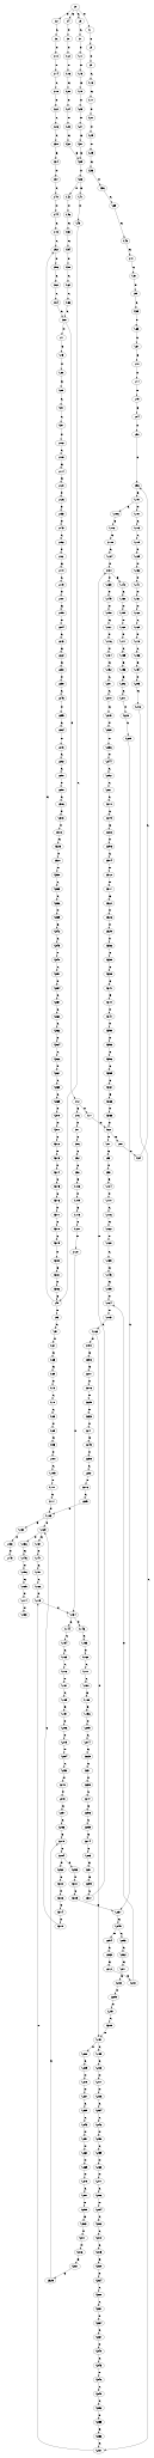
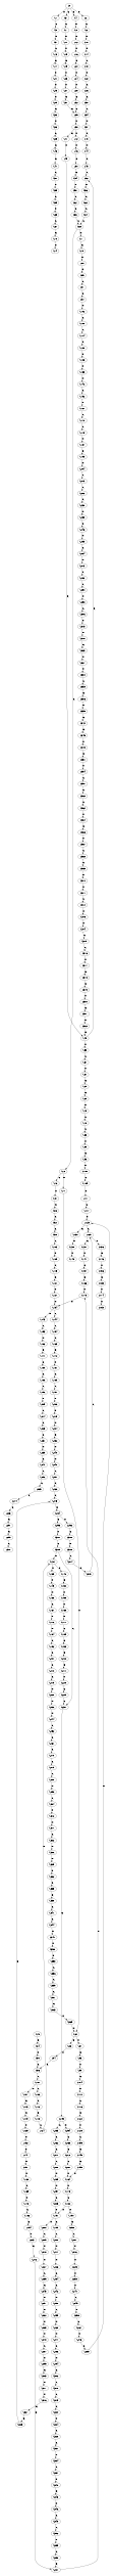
  strict digraph {
    S0
    S1
    S2
    S3
    S4
    S5
    S6
    S7
    S8
    S9
    S10
    S11
    S12
    S13
    S14
    S15
    S16
    S17
    S18
    S19
    S20
    S21
    S22
    S23
    S24
    S25
    S26
    S27
    S28
    S29
    S30
    S31
    S32
    S33
    S34
    S35
    S36
    S37
    S38
    S39
    S40
    S41
    S42
    S43
    S44
    S45
    S46
    S47
    S48
    S49
    S50
    S51
    S52
    S53
    S54
    S55
    S56
    S57
    S58
    S59
    S60
    S61
    S62
    S63
    S64
    S65
    S66
    S67
    S68
    S69
    S70
    S71
    S72
    S73
    S74
    S75
    S76
    S77
    S78
    S79
    S80
    S81
    S82
    S83
    S84
    S85
    S86
    S87
    S88
    S89
    S90
    S91
    S92
    S93
    S94
    S95
    S96
    S97
    S98
    S99
    S100
    S101
    S102
    S103
    S104
    S105
    S106
    S107
    S108
    S109
    S110
    S111
    S112
    S113
    S114
    S115
    S116
    S117
    S118
    S119
    S120
    S121
    S122
    S123
    S124
    S125
    S126
    S127
    S128
    S129
    S130
    S131
    S132
    S133
    S134
    S135
    S136
    S137
    S138
    S139
    S140
    S141
    S142
    S143
    S144
    S145
    S146
    S147
    S148
    S149
    S150
    S151
    S152
    S153
    S154
    S155
    S156
    S157
    S158
    S159
    S160
    S161
    S162
    S163
    S164
    S165
    S166
    S167
    S168
    S169
    S170
    S171
    S172
    S173
    S174
    S175
    S176
    S177
    S178
    S179
    S180
    S181
    S182
    S183
    S184
    S185
    S186
    S187
    S188
    S189
    S190
    S191
    S192
    S193
    S194
    S195
    S196
    S197
    n199 [label=S898]
    S199
    S200
    S201
    S202
    S203
    S204
    S205
    S206
    S207
    S208
    S209
    S210
    S211
    S212
    S213
    S214
    S215
    S216
    S217
    S218
    S219
    S220
    S221
    S222
    S223
    S224
    S225
    S226
    S227
    S228
    S229
    S230
    S231
    S232
    S233
    S234
    S235
    S236
    S237
    S238
    S239
    S240
    S241
    S242
    S243
    S244
    S245
    S246
    S247
    S248
    S249
    S250
    S251
    S252
    S253
    S254
    S255
    S256
    S257
    S258
    S259
    S260
    S261
    S262
    S263
    S264
    S265
    S266
    S267
    S268
    S269
    S270
    S271
    S272
    S273
    S274
    S275
    S276
    S277
    S278
    S279
    S280
    S281
    S282
    S283
    S284
    S285
    S286
    S287
    S288
    S289
    S290
    S291
    S292
    S293
    S294
    S295
    S296
    S297
    S298
    S299
    S300
    S301
    S302
    S303
    S304
    S305
    S306
    S307
    S308
    S309
    S310
    S311
    S312
    S313
    S314
    S315
    S316
    S317
    S318
    S319
    S320
    S321
    S322
    S323
    S324
    S325
    S326
    S327
    S328
    S329
    S330
    S331
    S332
    S333
    S334
    S335
    S336
    S337
    S338
    S339
    S340
    S341
    S342
    S343
    S344
    S345
    S346
    S347
    S348
    S349
    S350
    S351
    S352
    S353
    S354
    S355
    S356
    S357
    S358
    S359
    S360
    S361
    S362
    S363
    S364
    S365
    S366
    S367
    S368
    S369
    S370
    S371
    S372
    S373
    S374
    S375
    S376
    S377
    S378
    S379
    S380
    S381
    S382
    S0 -> S1 [label=A]
    S0 -> S2 [label=T]
    S0 -> S3 [label=C]
    S0 -> S4 [label=G]
    S1 -> S5 [label=G]
    S2 -> S6 [label=C]
    S3 -> S7 [label=C]
    S4 -> S8 [label=T]
    S5 -> S9 [label=T]
    S6 -> S10 [label=T]
    S7 -> S11 [label=T]
    S8 -> S12 [label=T]
    S9 -> S13 [label=C]
    S10 -> S14 [label=T]
    S11 -> S15 [label=T]
    S12 -> S16 [label=T]
    S13 -> S17 [label=G]
    S14 -> S18 [label=C]
    S15 -> S19 [label=G]
    S16 -> S20 [label=G]
    S17 -> S21 [label=T]
    S18 -> S22 [label=T]
    S19 -> S23 [label=T]
    S20 -> S24 [label=T]
    S21 -> S25 [label=A]
    S22 -> S26 [label=C]
    S23 -> S27 [label=A]
    S24 -> S28 [label=A]
    S25 -> S29 [label=A]
    S26 -> S30 [label=G]
    S27 -> S31 [label=G]
    S28 -> S32 [label=G]
    S29 -> S33 [label=G]
    S30 -> S34 [label=G]
    S31 -> S35 [label=G]
    S32 -> S35 [label=G]
    S33 -> S36 [label=A]
    S34 -> S37 [label=A]
    S35 -> S38 [label=A]
    S36 -> S39 [label=C]
    S37 -> S40 [label=G]
    S38 -> S41 [label=G]
    S38 -> S42 [label=A]
    S39 -> S43 [label=G]
    S40 -> S44 [label=A]
    S41 -> S45 [label=A]
    S42 -> S46 [label=A]
    S43 -> S47 [label=G]
    S44 -> S48 [label=G]
    S45 -> S49 [label=G]
    S46 -> S50 [label=G]
    S47 -> S51 [label=C]
    S48 -> S52 [label=G]
    S49 -> S52 [label=G]
    S49 -> S53 [label=T]
    S50 -> S54 [label=G]
    S51 -> S55 [label=T]
    S52 -> S56 [label=T]
    S53 -> S57 [label=C]
    S54 -> S58 [label=T]
    S55 -> S59 [label=C]
    S56 -> S60 [label=C]
    S57 -> S61 [label=A]
    S58 -> S62 [label=C]
    S59 -> S63 [label=T]
    S60 -> S64 [label=C]
    S61 -> S65 [label=G]
    S62 -> S66 [label=C]
    S63 -> S67 [label=C]
    S64 -> S68 [label=C]
    S65 -> S69 [label=G]
    S66 -> S68 [label=C]
    S67 -> S70 [label=G]
    S68 -> S71 [label=A]
    S68 -> S72 [label=G]
    S69 -> S73 [label=A]
    S70 -> S74 [label=A]
    S71 -> S75 [label=G]
    S72 -> S76 [label=G]
    S72 -> S77 [label=A]
    S73 -> S78 [label=C]
-   S74 -> S79 [label=A]
    S75 -> S80 [label=A]
    S76 -> S81 [label=A]
    S77 -> S82 [label=A]
    S78 -> S83 [label=C]
    S79 -> S84 [label=G]
    S80 -> S85 [label=G]
    S81 -> S86 [label=G]
    S82 -> S87 [label=A]
    S82 -> S88 [label=G]
    S83 -> S89 [label=A]
    S84 -> S90 [label=T]
    S85 -> S91 [label=C]
    S86 -> S92 [label=G]
    S87 -> S93 [label=G]
    S88 -> S94 [label=T]
    S89 -> S95 [label=G]
    S90 -> S96 [label=C]
    S91 -> S97 [label=C]
    S92 -> S98 [label=C]
    S93 -> S99 [label=T]
    S94 -> S96 [label=C]
    S95 -> S100 [label=T]
    S96 -> S101 [label=G]
    S97 -> S102 [label=A]
    S98 -> S103 [label=G]
    S99 -> S104 [label=G]
    S100 -> S105 [label=C]
    S101 -> S106 [label=C]
    S101 -> S107 [label=A]
    S102 -> S108 [label=C]
    S103 -> S109 [label=T]
    S104 -> S110 [label=T]
    S105 -> S111 [label=T]
    S106 -> S112 [label=G]
    S107 -> S113 [label=G]
    S108 -> S114 [label=G]
    S109 -> S115 [label=G]
    S110 -> S116 [label=C]
    S111 -> S117 [label=C]
    S112 -> S118 [label=G]
    S113 -> S119 [label=G]
    S114 -> S120 [label=G]
    S115 -> S121 [label=G]
    S116 -> S122 [label=G]
    S117 -> S123 [label=T]
    S118 -> S124 [label=C]
    S119 -> S125 [label=T]
    S120 -> S126 [label=T]
    S121 -> S127 [label=T]
    S122 -> S128 [label=T]
    S123 -> S129 [label=C]
    S123 -> S130 [label=G]
    S124 -> S131 [label=T]
    S125 -> S132 [label=A]
    S126 -> S133 [label=T]
    S127 -> S134 [label=A]
    S128 -> S135 [label=C]
    S129 -> S136 [label=T]
    S129 -> S137 [label=G]
    S130 -> S138 [label=T]
    S131 -> S139 [label=A]
    S131 -> S140 [label=G]
    S132 -> S141 [label=T]
    S133 -> S142 [label=A]
    S134 -> S143 [label=T]
    S134 -> S144 [label=C]
    S135 -> S145 [label=G]
    S136 -> S146 [label=G]
    S137 -> S147 [label=T]
    S138 -> S148 [label=A]
    S139 -> S149 [label=T]
    S140 -> S150 [label=G]
    S141 -> S151 [label=A]
    S142 -> S152 [label=C]
    S143 -> S153 [label=G]
    S144 -> S154 [label=C]
    S145 -> S155 [label=G]
    S146 -> S156 [label=A]
    S147 -> S157 [label=G]
    S149 -> S158 [label=A]
    S150 -> S159 [label=A]
    S151 -> S160 [label=A]
    S152 -> S161 [label=T]
    S153 -> S162 [label=A]
    S154 -> S163 [label=G]
    S155 -> S164 [label=A]
    S156 -> S165 [label=G]
    S157 -> S166 [label=G]
    S158 -> S167 [label=G]
    S159 -> S168 [label=A]
    S160 -> S169 [label=G]
    S161 -> S170 [label=G]
    S162 -> S171 [label=G]
    S163 -> S172 [label=G]
    S164 -> S173 [label=A]
    S165 -> S174 [label=T]
    S166 -> S175 [label=T]
    S167 -> S176 [label=T]
    S168 -> S177 [label=T]
    S169 -> S178 [label=T]
    S170 -> S179 [label=C]
    S171 -> S180 [label=C]
    S172 -> S181 [label=T]
    S173 -> S182 [label=C]
    S174 -> S183 [label=A]
    S175 -> S134 [label=A]
    S176 -> S184 [label=A]
    S177 -> S185 [label=G]
    S178 -> S186 [label=C]
    S179 -> S187 [label=A]
    S180 -> S188 [label=G]
    S181 -> S189 [label=G]
    S182 -> S190 [label=A]
    S182 -> S191 [label=T]
    S184 -> S192 [label=G]
    S185 -> S193 [label=G]
    S186 -> S194 [label=G]
    S187 -> S195 [label=G]
    S188 -> S196 [label=G]
    S189 -> S197 [label=G]
    S190 -> n199 [label=G]
    S191 -> S199 [label=G]
    S191 -> S200 [label=A]
    S192 -> S201 [label=C]
    S193 -> S202 [label=G]
    S194 -> S203 [label=T]
    S195 -> S204 [label=A]
    S196 -> S205 [label=T]
    S197 -> S206 [label=T]
    n199 -> S207 [label=G]
    S199 -> S208 [label=C]
    S200 -> S209 [label=C]
    S201 -> S210 [label=C]
    S202 -> S211 [label=G]
    S203 -> S212 [label=G]
    S204 -> S213 [label=C]
    S205 -> S214 [label=C]
    S206 -> S215 [label=T]
    S207 -> S216 [label=A]
    S208 -> S217 [label=A]
    S209 -> S218 [label=A]
    S210 -> S219 [label=G]
    S211 -> S220 [label=T]
    S212 -> S221 [label=G]
    S213 -> S222 [label=G]
    S214 -> S223 [label=G]
    S215 -> S224 [label=A]
    S216 -> S225 [label=A]
    S217 -> S226 [label=A]
    S218 -> S227 [label=A]
    S219 -> S228 [label=A]
    S220 -> S229 [label=C]
    S221 -> S175 [label=T]
    S222 -> S230 [label=G]
    S223 -> S231 [label=C]
    S224 -> S232 [label=G]
    S225 -> S233 [label=T]
    S226 -> S234 [label=C]
    S227 -> S235 [label=C]
    S228 -> S236 [label=A]
    S229 -> S237 [label=C]
    S230 -> S238 [label=A]
    S231 -> S239 [label=A]
    S232 -> S240 [label=A]
    S233 -> S241 [label=A]
    S234 -> S242 [label=C]
    S235 -> S243 [label=G]
    S236 -> S244 [label=A]
    S237 -> S245 [label=G]
    S238 -> S246 [label=C]
    S239 -> S247 [label=C]
    S240 -> S248 [label=A]
    S241 -> S249 [label=G]
    S242 -> S250 [label=A]
    S243 -> S251 [label=A]
    S244 -> S252 [label=C]
    S245 -> S253 [label=C]
    S245 -> S254 [label=T]
    S246 -> S255 [label=A]
    S247 -> S256 [label=G]
    S248 -> S257 [label=G]
    S249 -> S258 [label=T]
    S250 -> S259 [label=G]
    S251 -> S260 [label=A]
    S252 -> S261 [label=C]
    S253 -> S262 [label=C]
    S254 -> S263 [label=C]
    S255 -> S264 [label=C]
    S256 -> S265 [label=C]
    S257 -> S266 [label=G]
    S258 -> S267 [label=C]
    S259 -> S268 [label=A]
    S260 -> S269 [label=A]
    S261 -> S270 [label=C]
    S262 -> S271 [label=G]
    S263 -> S272 [label=G]
    S264 -> S273 [label=A]
    S265 -> S274 [label=G]
    S266 -> S275 [label=G]
    S267 -> S276 [label=T]
    S268 -> S277 [label=A]
    S269 -> S278 [label=A]
    S270 -> S279 [label=C]
    S271 -> S280 [label=G]
    S272 -> S281 [label=G]
    S273 -> S282 [label=C]
    S274 -> S283 [label=C]
    S275 -> S284 [label=G]
    S276 -> S285 [label=C]
    S277 -> S286 [label=C]
    S278 -> S287 [label=C]
    S279 -> S288 [label=G]
    S280 -> S289 [label=A]
    S281 -> S164 [label=A]
    S282 -> S290 [label=C]
    S283 -> S291 [label=G]
    S284 -> S292 [label=T]
    S284 -> S293 [label=G]
    S285 -> S123 [label=T]
    S286 -> S294 [label=A]
    S287 -> S295 [label=A]
    S288 -> S296 [label=A]
    S289 -> S297 [label=A]
    S290 -> S298 [label=T]
    S291 -> S299 [label=G]
    S292 -> S300 [label=C]
    S293 -> S301 [label=T]
    S294 -> S302 [label=G]
    S295 -> S303 [label=G]
    S296 -> S304 [label=C]
    S297 -> S305 [label=C]
    S298 -> S306 [label=C]
    S299 -> S307 [label=C]
    S300 -> S308 [label=T]
    S301 -> S309 [label=C]
    S302 -> S310 [label=C]
    S303 -> S311 [label=A]
    S304 -> S312 [label=T]
    S305 -> S191 [label=T]
    S306 -> S313 [label=T]
-   S307 -> S131 [label=T]
+   S309 -> S131 [label=T]
    S308 -> S314 [label=C]
    S309 -> S237 [label=C]
    S310 -> S315 [label=C]
    S311 -> S316 [label=A]
    S312 -> S317 [label=A]
    S313 -> S318 [label=A]
    S314 -> S319 [label=T]
    S315 -> S320 [label=G]
    S316 -> S321 [label=G]
    S317 -> S322 [label=G]
    S318 -> S323 [label=G]
    S319 -> S129 [label=C]
    S320 -> S324 [label=T]
    S321 -> S325 [label=G]
    S322 -> S326 [label=A]
    S323 -> S327 [label=A]
    S324 -> S328 [label=C]
    S325 -> S275 [label=G]
    S326 -> S329 [label=A]
    S327 -> S330 [label=A]
    S328 -> S331 [label=C]
    S329 -> S332 [label=T]
    S330 -> S333 [label=C]
    S331 -> S334 [label=T]
    S332 -> S335 [label=C]
    S333 -> S336 [label=G]
    S334 -> S337 [label=C]
    S335 -> S338 [label=G]
    S336 -> S339 [label=A]
    S337 -> S340 [label=T]
    S338 -> S341 [label=G]
    S339 -> S342 [label=G]
    S340 -> S343 [label=G]
    S341 -> S344 [label=G]
    S342 -> S345 [label=G]
    S343 -> S346 [label=T]
    S344 -> S347 [label=T]
    S345 -> S348 [label=T]
    S346 -> S349 [label=C]
    S347 -> S350 [label=A]
    S348 -> S351 [label=G]
    S349 -> S352 [label=G]
    S350 -> S353 [label=T]
    S351 -> S354 [label=T]
    S352 -> S355 [label=T]
    S353 -> S356 [label=C]
    S354 -> S357 [label=C]
    S355 -> S358 [label=G]
    S356 -> S359 [label=C]
    S357 -> S360 [label=C]
    S358 -> S221 [label=G]
    S359 -> S361 [label=C]
    S360 -> S362 [label=C]
    S361 -> S363 [label=G]
    S362 -> S364 [label=T]
    S363 -> S365 [label=A]
    S364 -> S366 [label=G]
    S365 -> S82 [label=A]
    S366 -> S367 [label=T]
    S367 -> S368 [label=C]
    S368 -> S369 [label=C]
    S369 -> S370 [label=T]
    S370 -> S371 [label=A]
    S371 -> S372 [label=C]
    S372 -> S373 [label=T]
    S373 -> S374 [label=A]
    S374 -> S375 [label=C]
    S375 -> S376 [label=C]
    S376 -> S377 [label=A]
    S377 -> S378 [label=G]
    S378 -> S379 [label=G]
    S379 -> S380 [label=A]
    S380 -> S381 [label=G]
    S381 -> S382 [label=A]
    S382 -> S49 [label=G]
  }
